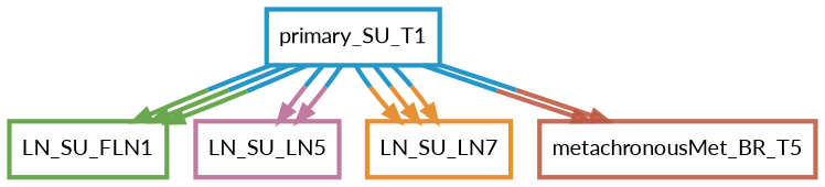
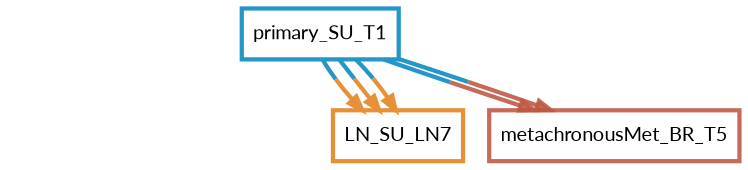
  digraph {
    node [fillcolor=white fontname=Lato penwidth=3.0 shape=box]
    edge [color="#2496c8ff;0.5:#6aa84fff" penwidth=3]
-   LN_SU_FLN1 [color="#6aa84fff"]
-   LN_SU_LN5 [color="#c27ba0ff"]
    LN_SU_LN7 [color="#e69138ff"]
    n4 [color="#be5742e1" label=metachronousMet_BR_T5]
    primary_SU_T1 [color="#2496c8ff"]
-   primary_SU_T1 -> LN_SU_FLN1
-   primary_SU_T1 -> LN_SU_FLN1
-   primary_SU_T1 -> LN_SU_FLN1
-   primary_SU_T1 -> LN_SU_LN5 [color="#2496c8ff;0.5:#c27ba0ff"]
-   primary_SU_T1 -> LN_SU_LN5 [color="#2496c8ff;0.5:#c27ba0ff"]
    primary_SU_T1 -> LN_SU_LN7 [color="#2496c8ff;0.5:#e69138ff"]
    primary_SU_T1 -> LN_SU_LN7 [color="#2496c8ff;0.5:#e69138ff"]
    primary_SU_T1 -> LN_SU_LN7 [color="#2496c8ff;0.5:#e69138ff"]
    primary_SU_T1 -> n4 [color="#2496c8ff;0.5:#be5742e1"]
    primary_SU_T1 -> n4 [color="#2496c8ff;0.5:#be5742e1"]
  }
